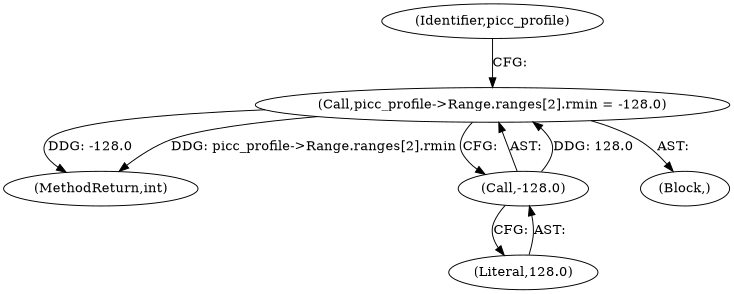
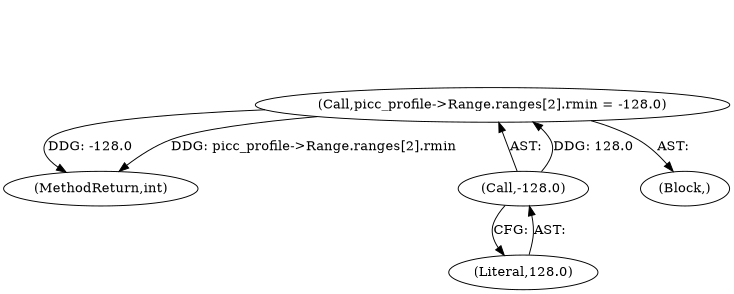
  digraph {
    n1 [label="(Call,picc_profile->Range.ranges[2].rmin = -128.0)"]
    n2 [label="(Call,-128.0)"]
    n3 [label="(MethodReturn,int)"]
    n4 [label="(Block,)"]
    n5 [label="(Literal,128.0)"]
-   n6 [label="(Identifier,picc_profile)"]
-   n1 -> n2 [label="CFG: "]
    n1 -> n3 [label="DDG: -128.0"]
    n1 -> n3 [label="DDG: picc_profile->Range.ranges[2].rmin"]
    n1 -> n4 [label="AST: "]
    n2 -> n1 [label="AST: "]
    n2 -> n1 [label="DDG: 128.0"]
    n2 -> n5 [label="CFG: "]
    n5 -> n2 [label="AST: "]
-   n6 -> n1 [label="CFG: "]
  }
